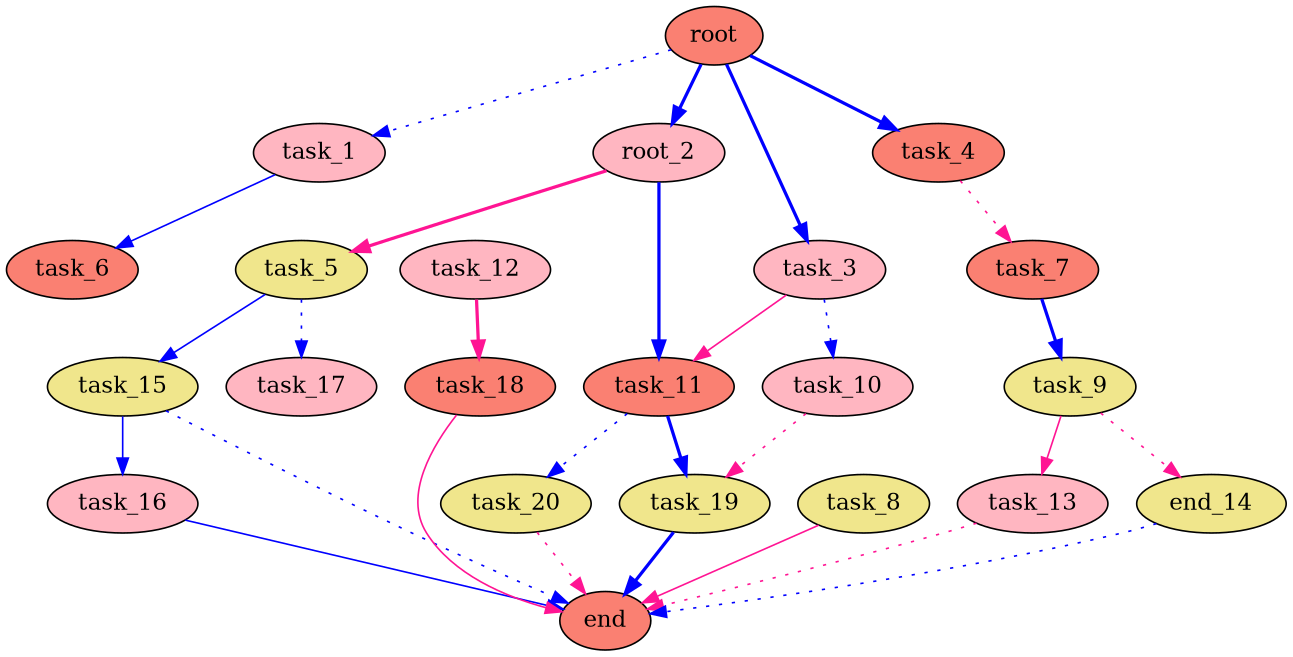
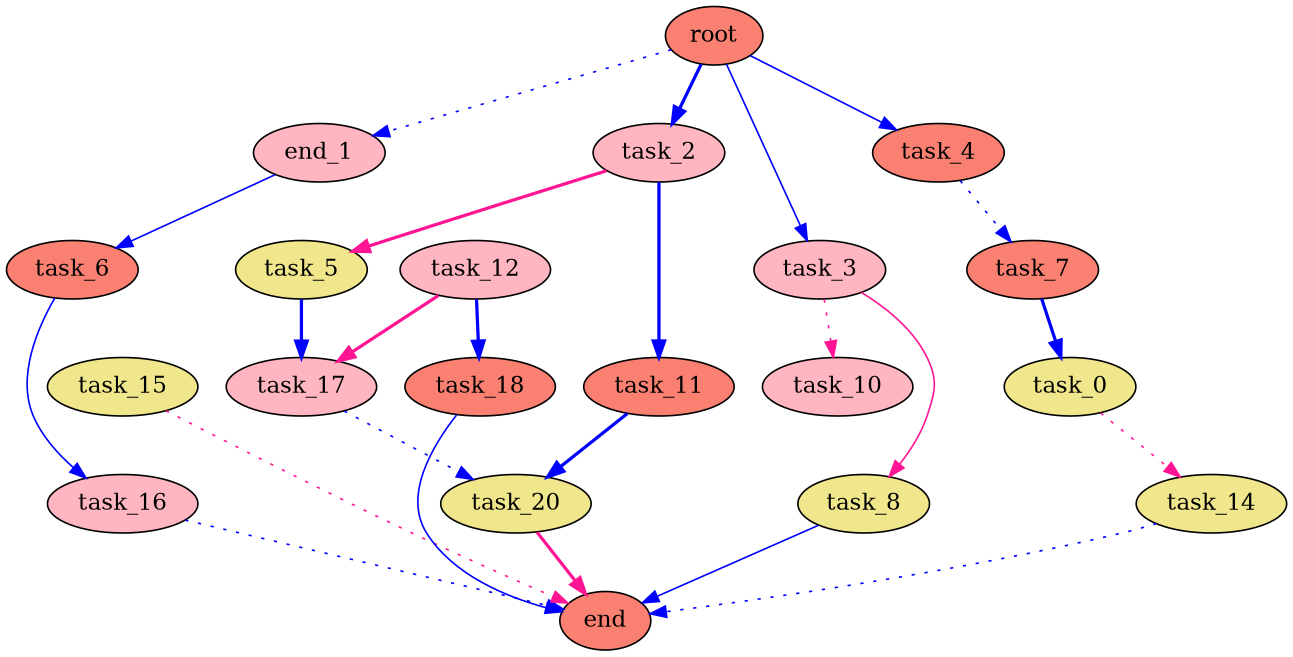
  digraph {
    node [fillcolor=lightpink style=filled]
    edge [color=blue style=bold]
    root [fillcolor=salmon]
-   task_1
-   task_2 [label=root_2]
+   task_1 [label=end_1]
+   task_2
    task_3
    task_4 [fillcolor=salmon]
    task_6 [fillcolor=salmon]
    task_5 [fillcolor=khaki]
    task_11 [fillcolor=salmon]
    task_8 [fillcolor=khaki]
    task_10
    task_7 [fillcolor=salmon]
    task_16
    task_15 [fillcolor=khaki]
    task_17
-   task_19 [fillcolor=khaki]
    task_20 [fillcolor=khaki]
    end [fillcolor=salmon]
-   task_9 [fillcolor=khaki]
+   task_9 [fillcolor=khaki label=task_0]
    task_12
    task_18 [fillcolor=salmon]
-   task_13
-   task_14 [fillcolor=khaki label=end_14]
+   task_14 [fillcolor=khaki]
    root -> task_1 [style=dotted]
    root -> task_2
-   root -> task_3
-   root -> task_4
+   root -> task_3 [style=solid]
+   root -> task_4 [style=solid]
    task_1 -> task_6 [style=solid]
    task_2 -> task_5 [color=deeppink]
    task_2 -> task_11
-   task_3 -> task_11 [color=deeppink style=solid]
-   task_3 -> task_10 [style=dotted]
-   task_4 -> task_7 [color=deeppink style=dotted]
-   task_15 -> task_16 [style=solid]
-   task_5 -> task_15 [style=solid]
-   task_5 -> task_17 [style=dotted]
-   task_11 -> task_19
-   task_11 -> task_20 [style=dotted]
-   task_8 -> end [color=deeppink style=solid]
-   task_10 -> task_19 [color=deeppink style=dotted]
+   task_3 -> task_8 [color=deeppink style=solid]
+   task_3 -> task_10 [color=deeppink style=dotted]
+   task_4 -> task_7 [style=dotted]
+   task_6 -> task_16 [style=solid]
+   task_5 -> task_17
+   task_11 -> task_20
+   task_8 -> end [style=solid]
    task_7 -> task_9
-   task_16 -> end [style=solid]
-   task_15 -> end [style=dotted]
-   task_19 -> end
-   task_20 -> end [color=deeppink style=dotted]
-   task_9 -> task_13 [color=deeppink style=solid]
+   task_16 -> end [style=dotted]
+   task_15 -> end [color=deeppink style=dotted]
+   task_17 -> task_20 [style=dotted]
+   task_20 -> end [color=deeppink]
    task_9 -> task_14 [color=deeppink style=dotted]
-   task_12 -> task_18 [color=deeppink]
-   task_18 -> end [color=deeppink style=solid]
-   task_13 -> end [color=deeppink style=dotted]
+   task_12 -> task_17 [color=deeppink]
+   task_12 -> task_18
+   task_18 -> end [style=solid]
    task_14 -> end [style=dotted]
  }
